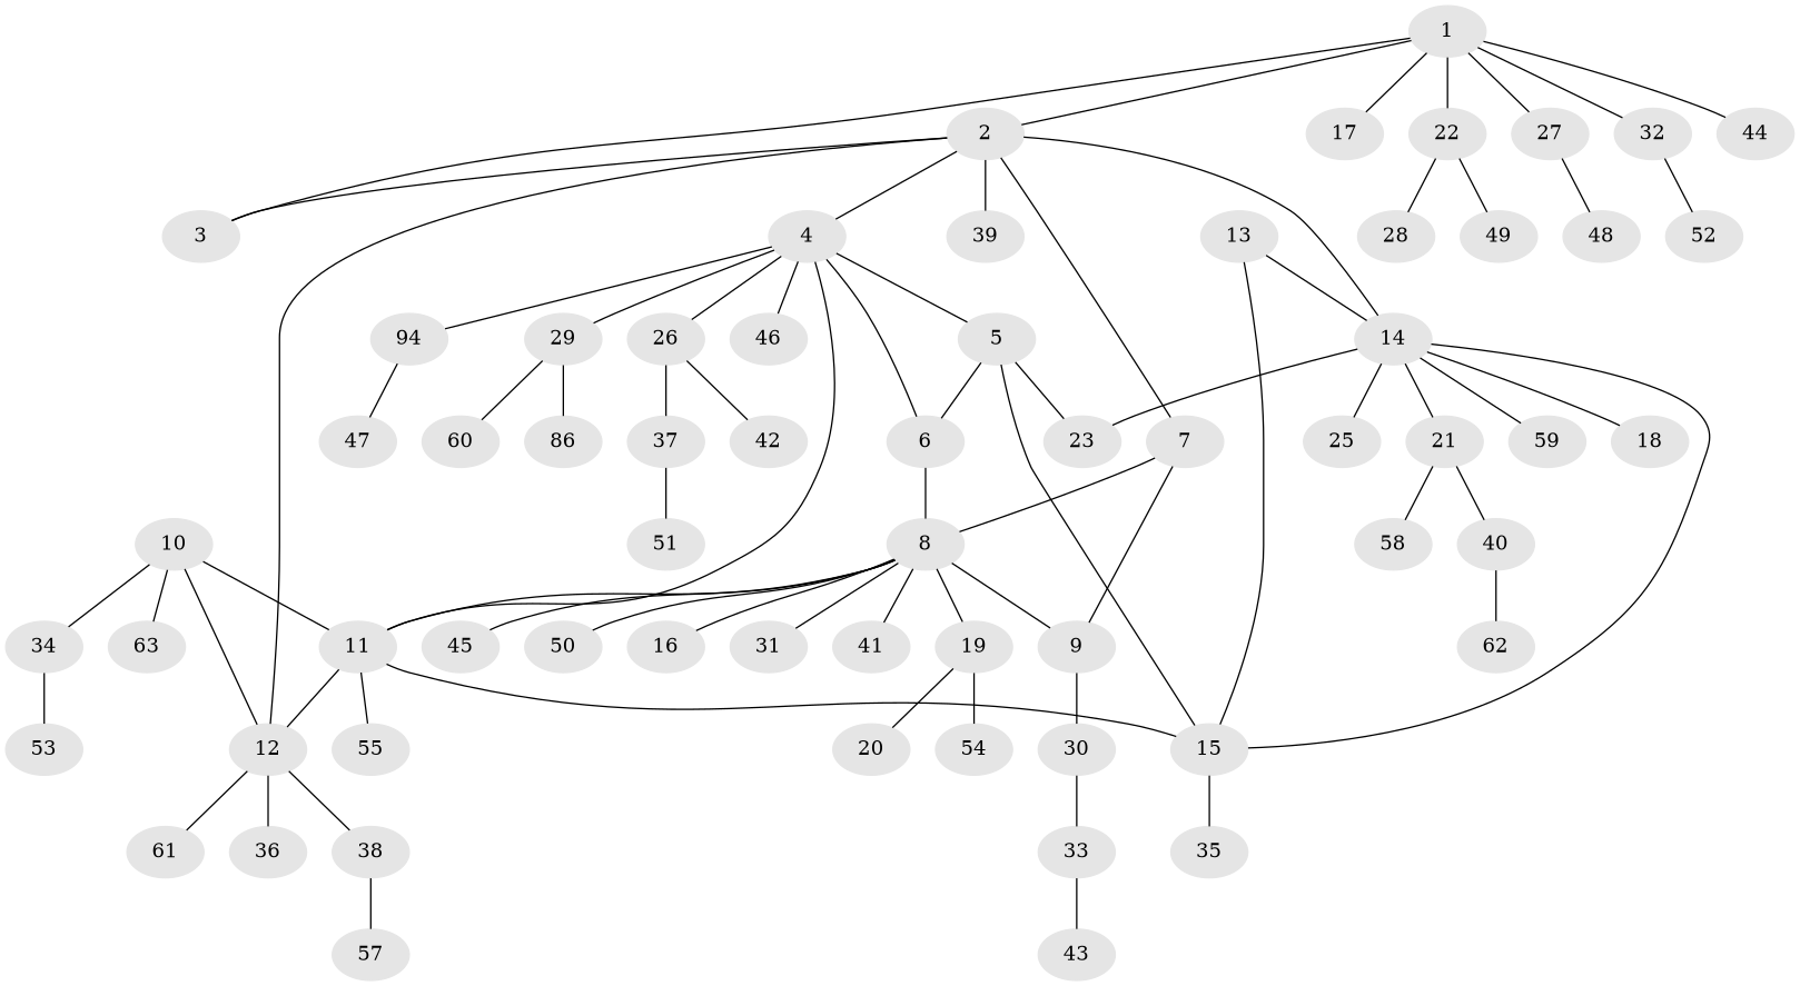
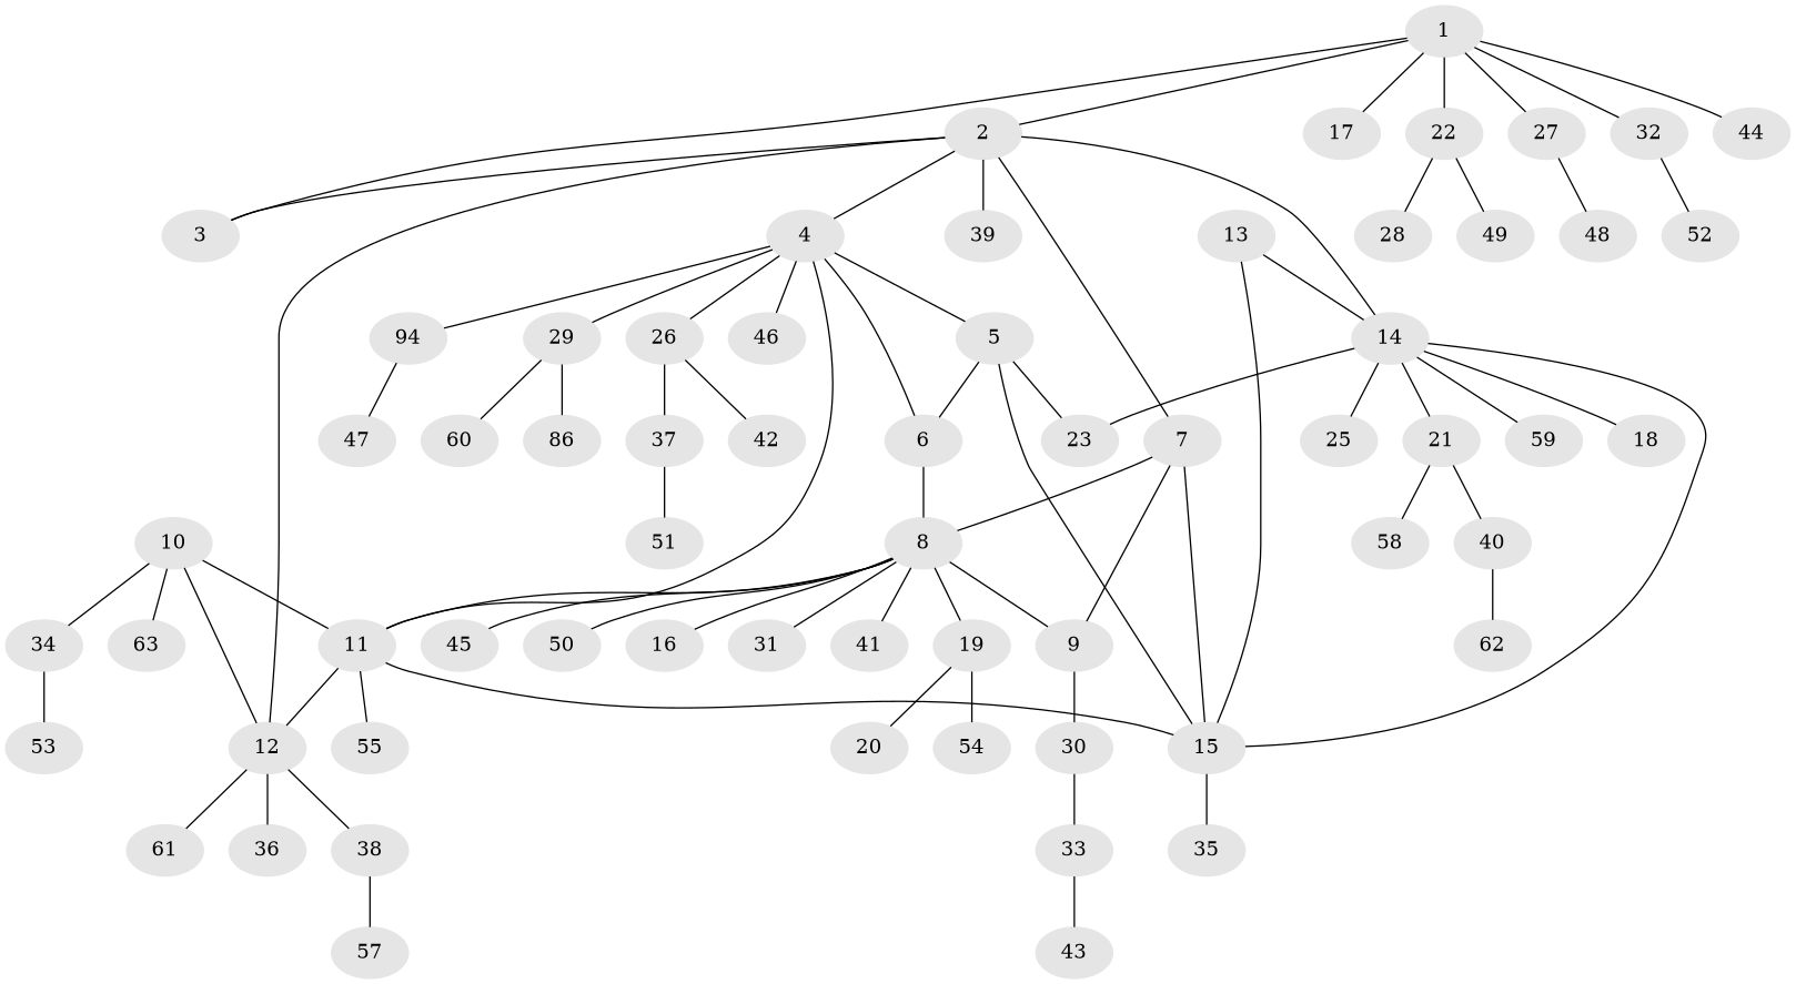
  graph {
    node [color=gray90 style=filled]
    1
    2
    3
    17
    22
    27
    32
    44
    4
    7
    12
    14
    39
    28
    49
    48
    52
    5
    6
    11
    n21 [label=94]
    26
    29
    46
    15
    8
    9
    36
    38
    61
    23
    18
    21
    25
    59
    55
    47
    37
    42
    n40 [label=86]
    60
    35
    16
    19
    31
    41
    45
    50
    30
    20
    54
    33
    10
    34
    63
    53
    57
    13
    40
    58
    62
    51
    43
    1 -- 2
    1 -- 3
    1 -- 17
    1 -- 22
    1 -- 27
    1 -- 32
    1 -- 44
    2 -- 3
    2 -- 4
    2 -- 7
    2 -- 12
    2 -- 14
    2 -- 39
    22 -- 28
    22 -- 49
    27 -- 48
    32 -- 52
    4 -- 5
    4 -- 6
    4 -- 11
    4 -- n21
    4 -- 26
    4 -- 29
    4 -- 46
+   7 -- 15
    7 -- 8
    7 -- 9
    12 -- 36
    12 -- 38
    12 -- 61
    14 -- 15
    14 -- 23
    14 -- 18
    14 -- 21
    14 -- 25
    14 -- 59
    5 -- 6
    5 -- 15
    5 -- 23
    6 -- 8
    11 -- 12
    11 -- 15
    11 -- 55
    n21 -- 47
    26 -- 37
    26 -- 42
    29 -- n40
    29 -- 60
    15 -- 35
    8 -- 11
    8 -- 9
    8 -- 16
    8 -- 19
    8 -- 31
    8 -- 41
    8 -- 45
    8 -- 50
    9 -- 30
    38 -- 57
    21 -- 40
    21 -- 58
    37 -- 51
    19 -- 20
    19 -- 54
    30 -- 33
    33 -- 43
    10 -- 12
    10 -- 11
    10 -- 34
    10 -- 63
    34 -- 53
    13 -- 14
    13 -- 15
    40 -- 62
  }
